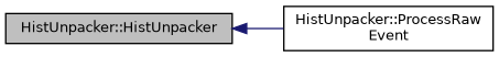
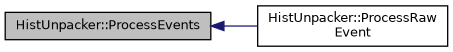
  digraph {
    rankdir=LR
    node [color=black fontname=Helvetica fontsize=10 shape=record style=filled]
-   n1 [fillcolor=grey75 fontcolor=black height=0.2 label="HistUnpacker::HistUnpacker" width=0.4]
+   n1 [fillcolor=grey75 fontcolor=black height=0.2 label="HistUnpacker::ProcessEvents" width=0.4]
    n2 [fillcolor=white height=0.2 label="HistUnpacker::ProcessRaw\lEvent" width=0.4]
    n1 -> n2 [color=midnightblue dir=back fontname=Helvetica fontsize=10 labelfontname=Helvetica labelfontsize=10 style=solid]
  }
